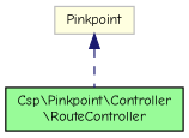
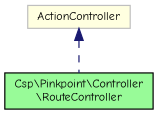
  digraph {
    fontname="Comic Neue"
    node [fontname="Comic Neue" fontsize=10 shape=record style=filled]
    n1 [color=black fillcolor=palegreen fontcolor=black height=0.2 label="Csp\\Pinkpoint\\Controller\l\\RouteController" width=0.4]
-   n2 [color=grey75 fillcolor=lightyellow height=0.2 label=Pinkpoint width=0.4]
+   n2 [color=grey75 fillcolor=lightyellow height=0.2 label=ActionController width=0.4]
    n2 -> n1 [color=midnightblue dir=back fontname="Comic Neue" fontsize=10 labelfontname=Helvetica labelfontsize=10 style=dashed]
  }
